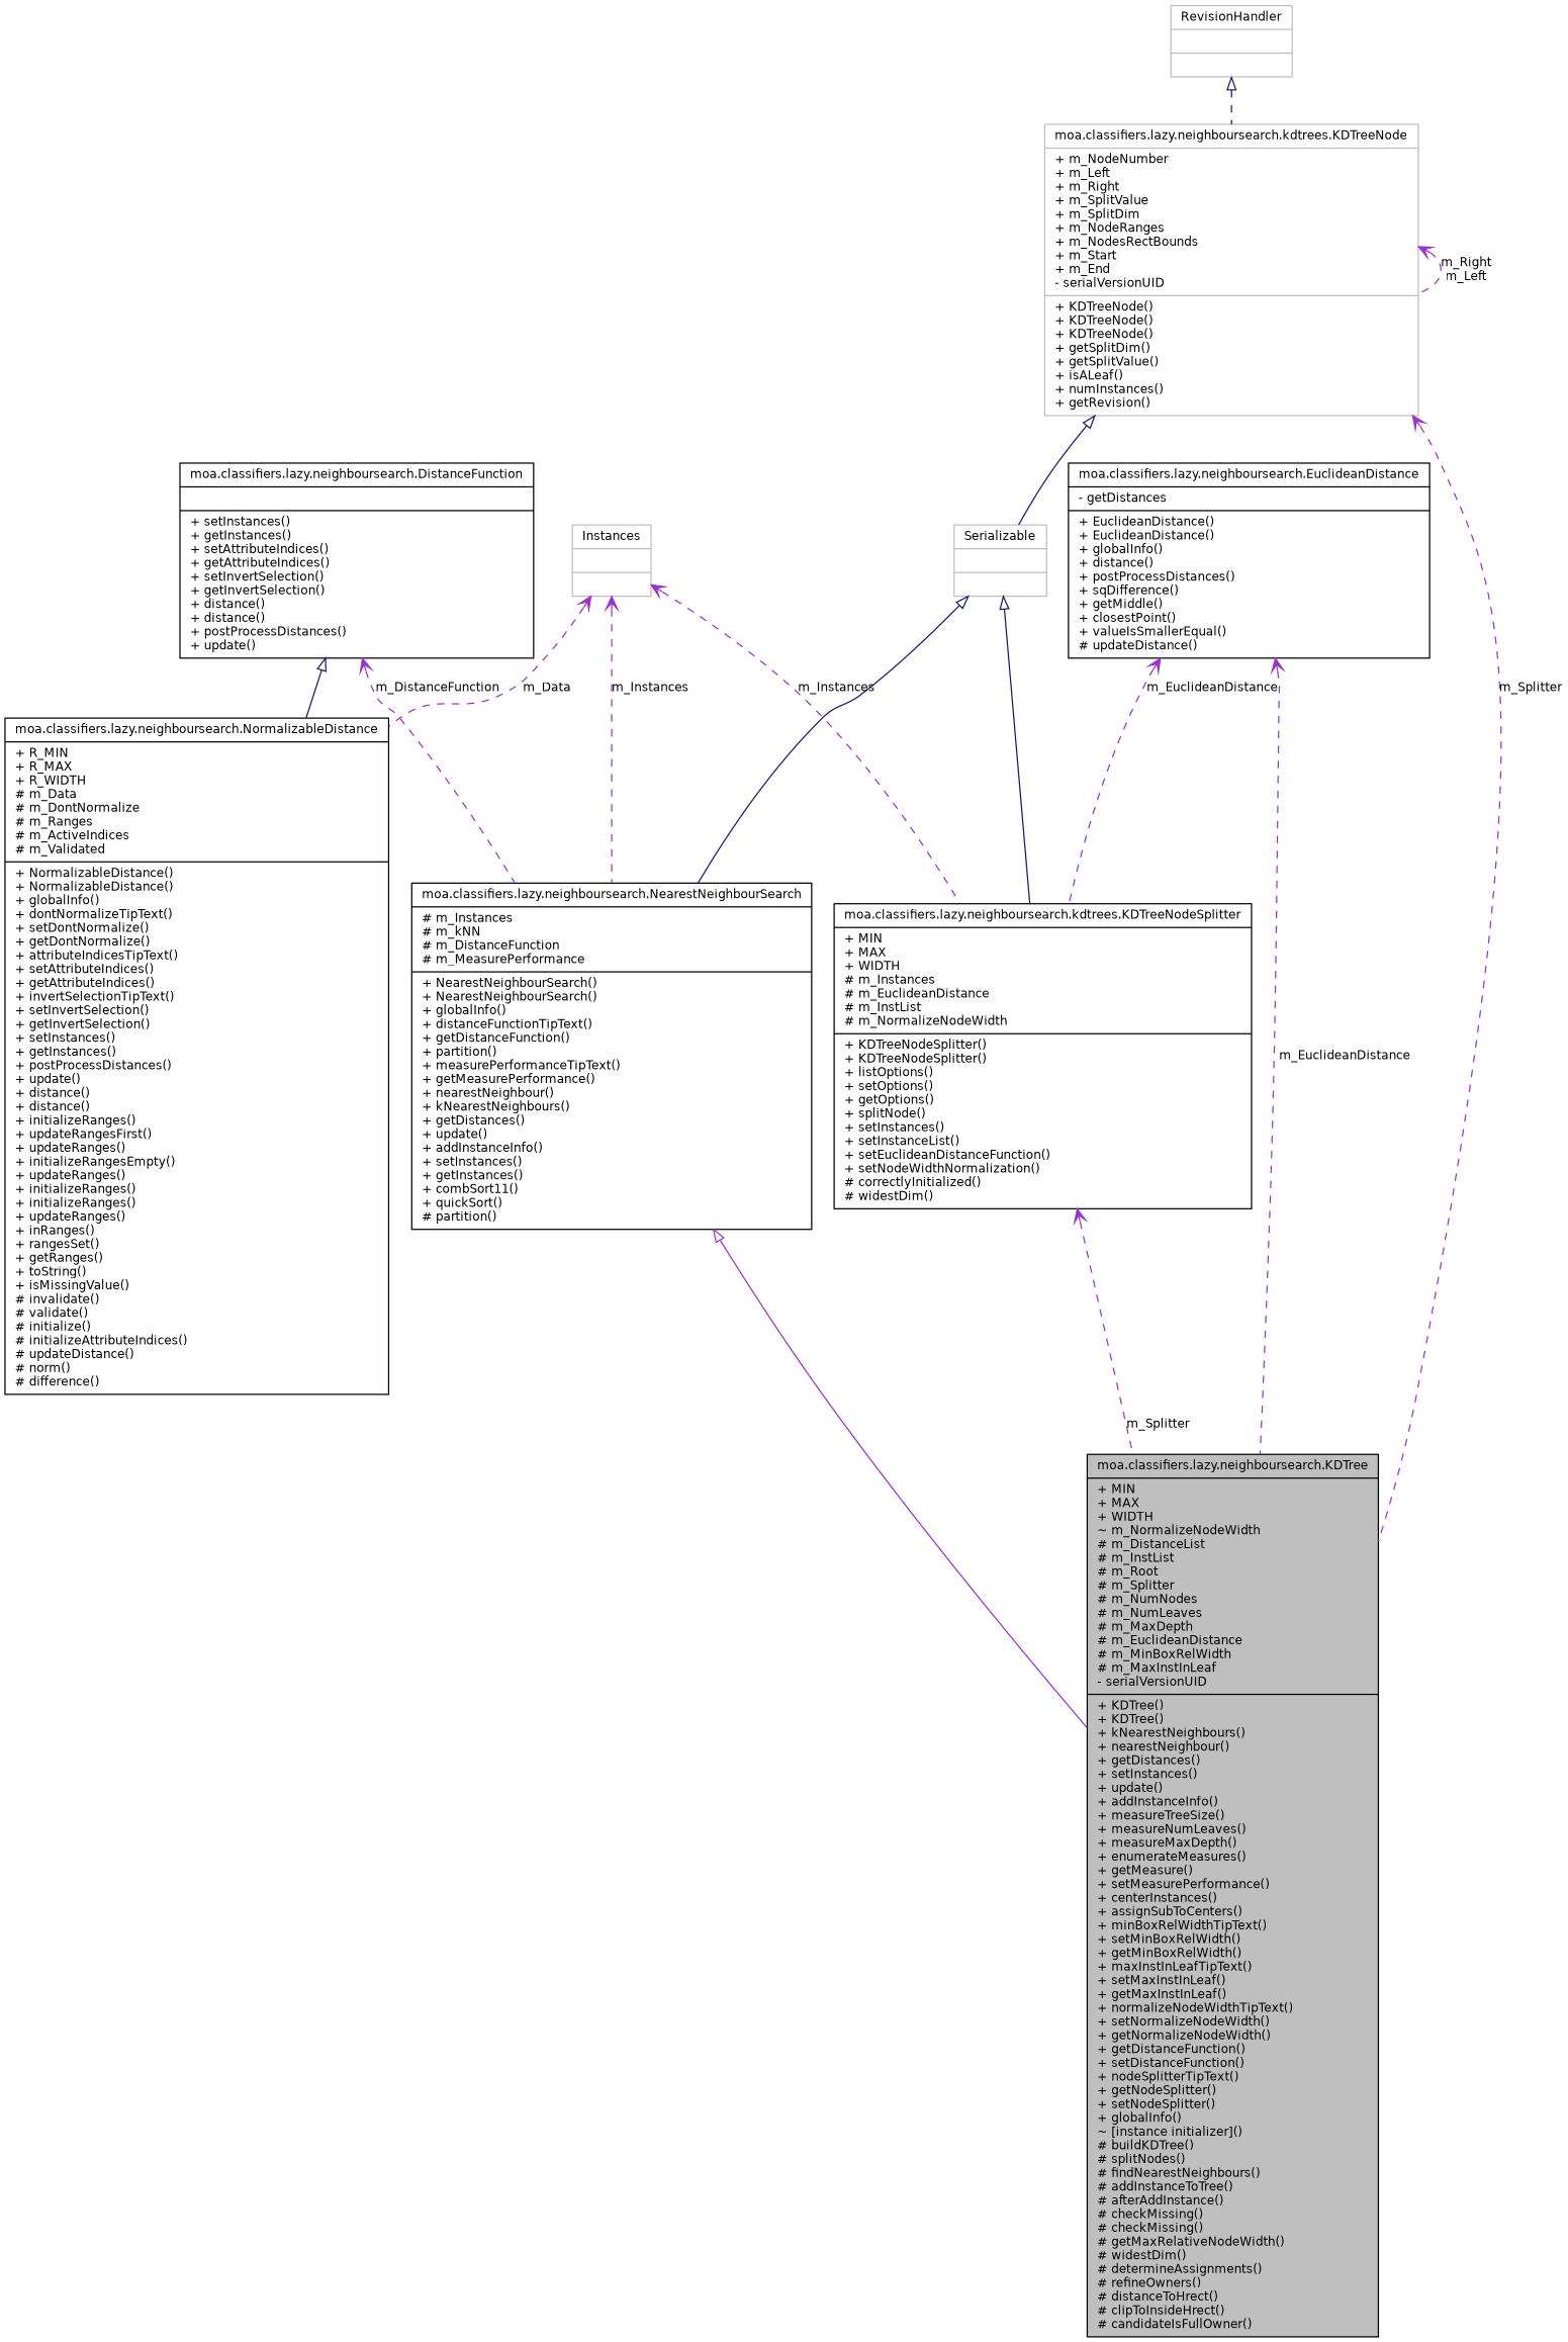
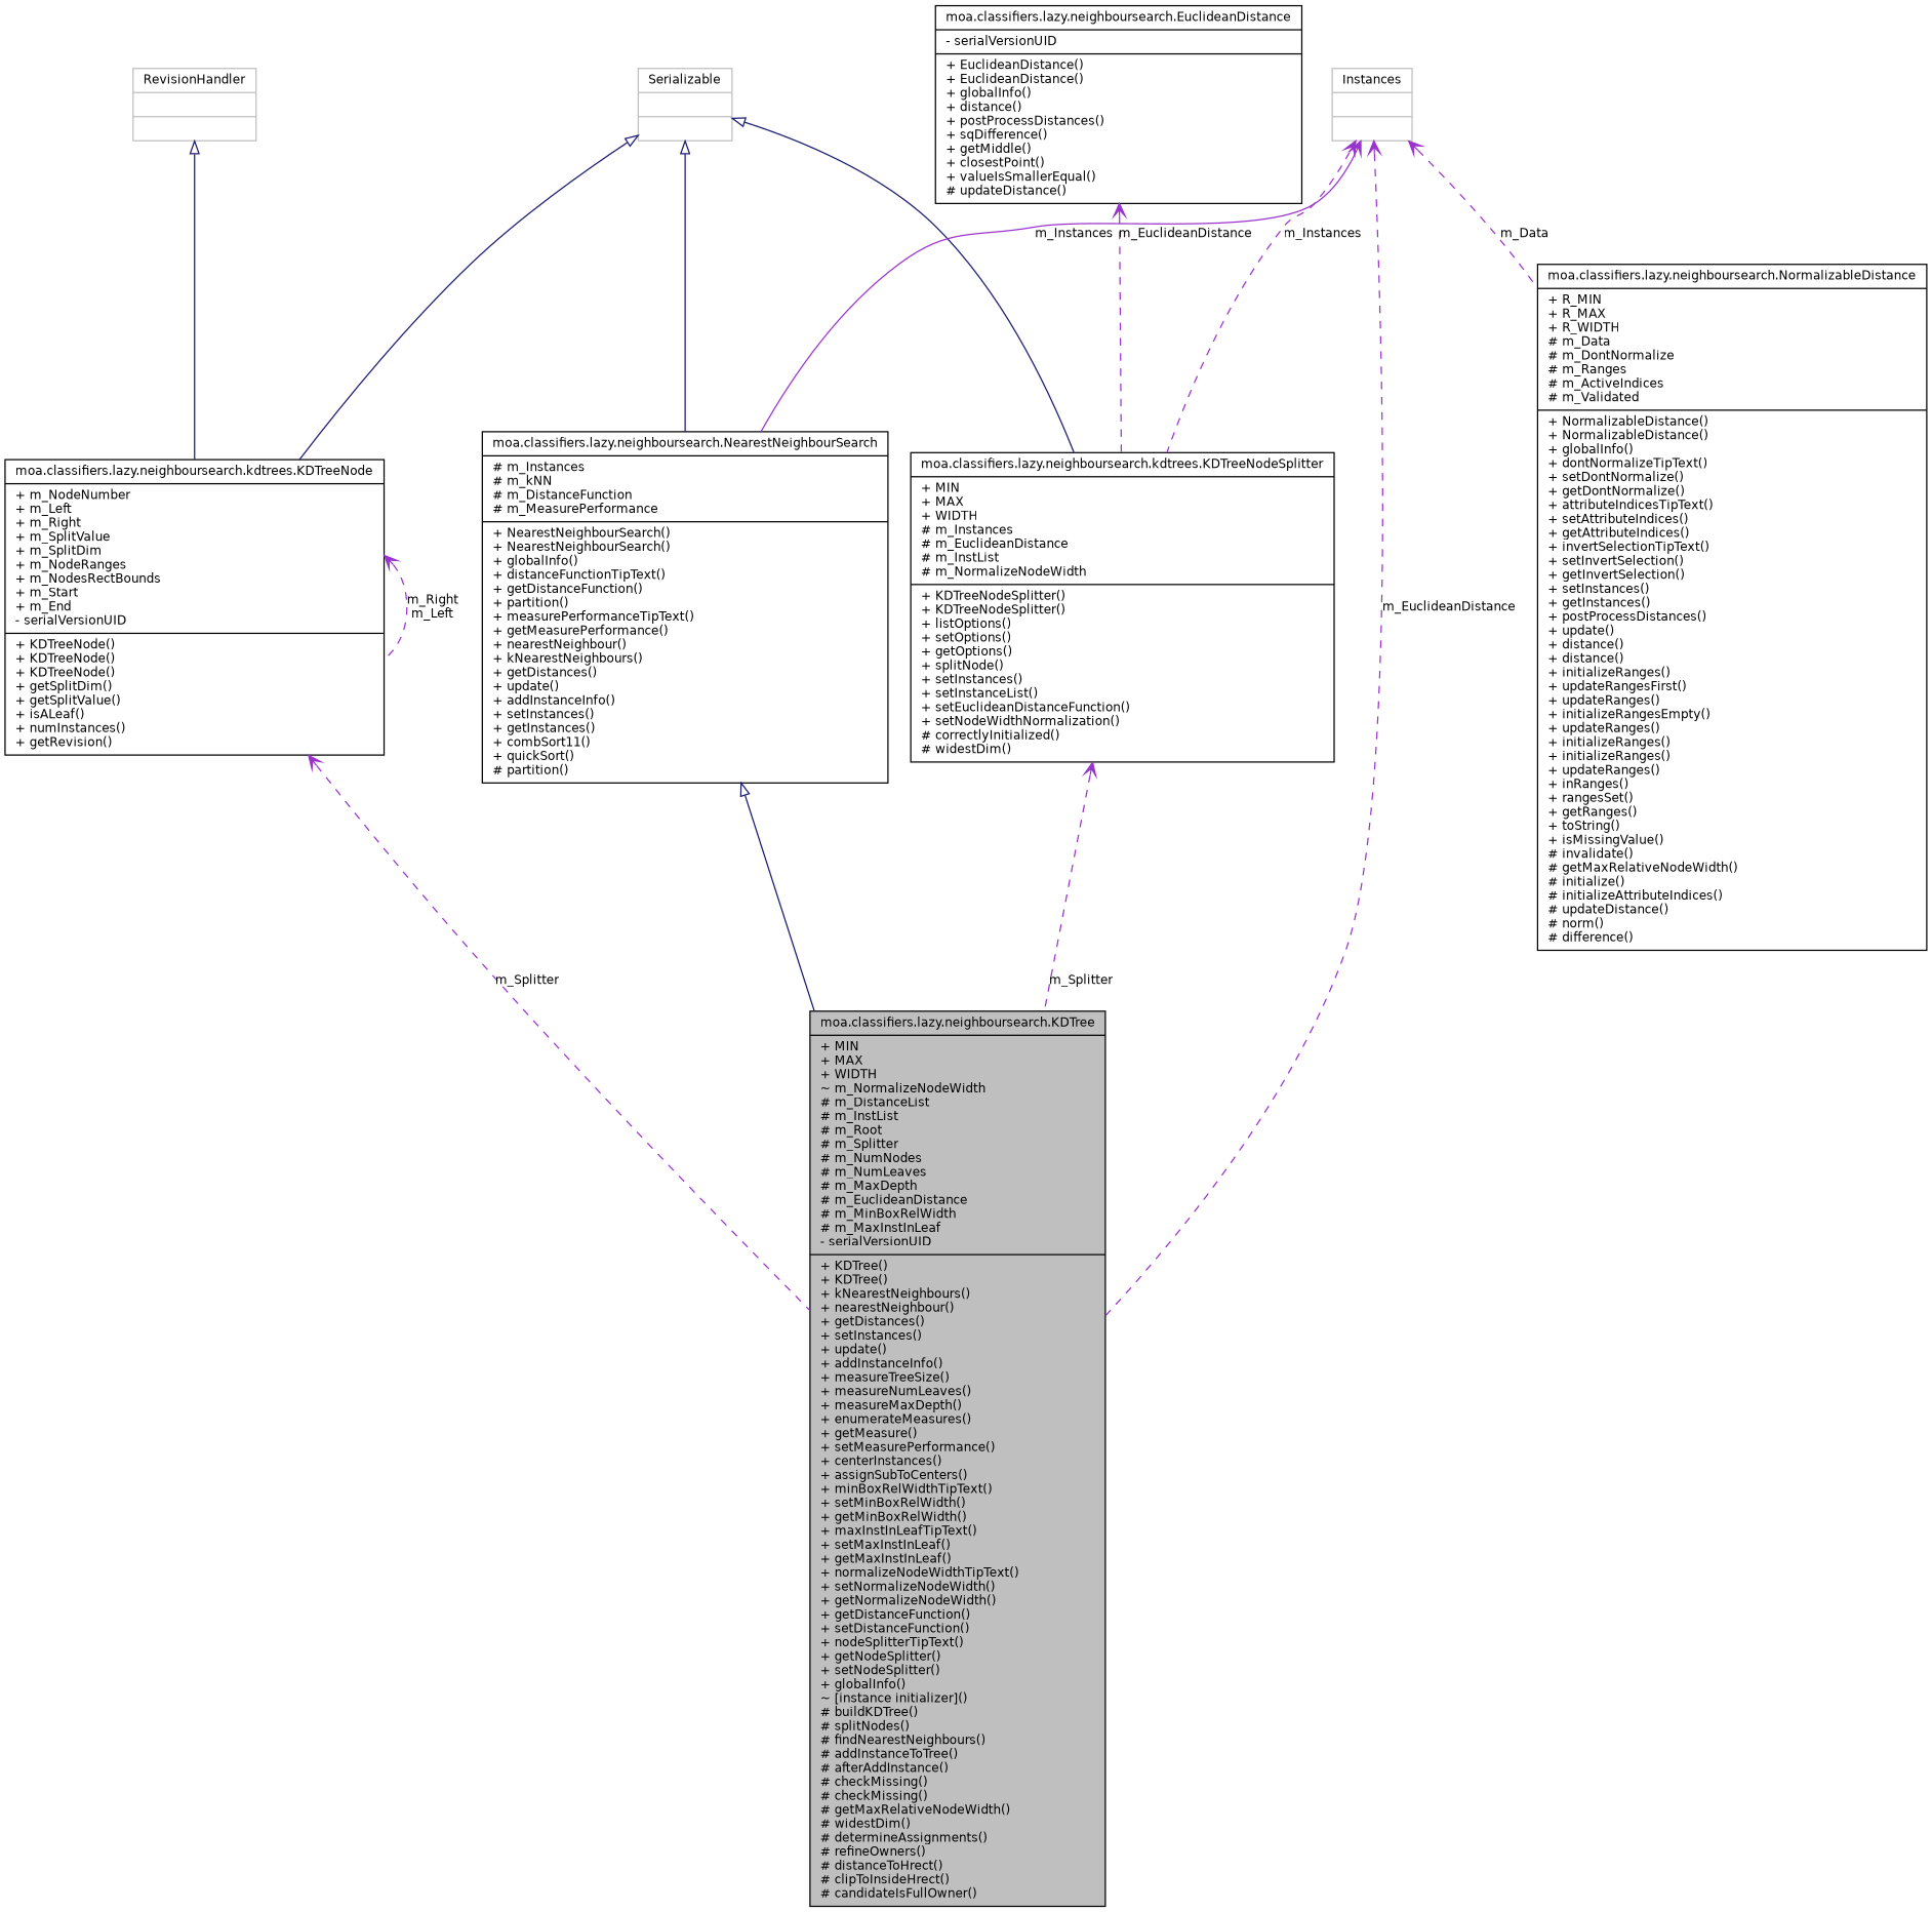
  digraph {
    node [color=black fillcolor=white fontname=Helvetica fontsize=10 shape=record style=filled]
    edge [arrowtail=open color=darkorchid3 dir=back fontname=Helvetica fontsize=10 labelfontname=Helvetica labelfontsize=10 style=dashed]
    n1 [fillcolor=grey75 fontcolor=black height=0.2 label="{moa.classifiers.lazy.neighboursearch.KDTree\n|+ MIN\l+ MAX\l+ WIDTH\l~ m_NormalizeNodeWidth\l# m_DistanceList\l# m_InstList\l# m_Root\l# m_Splitter\l# m_NumNodes\l# m_NumLeaves\l# m_MaxDepth\l# m_EuclideanDistance\l# m_MinBoxRelWidth\l# m_MaxInstInLeaf\l- serialVersionUID\l|+ KDTree()\l+ KDTree()\l+ kNearestNeighbours()\l+ nearestNeighbour()\l+ getDistances()\l+ setInstances()\l+ update()\l+ addInstanceInfo()\l+ measureTreeSize()\l+ measureNumLeaves()\l+ measureMaxDepth()\l+ enumerateMeasures()\l+ getMeasure()\l+ setMeasurePerformance()\l+ centerInstances()\l+ assignSubToCenters()\l+ minBoxRelWidthTipText()\l+ setMinBoxRelWidth()\l+ getMinBoxRelWidth()\l+ maxInstInLeafTipText()\l+ setMaxInstInLeaf()\l+ getMaxInstInLeaf()\l+ normalizeNodeWidthTipText()\l+ setNormalizeNodeWidth()\l+ getNormalizeNodeWidth()\l+ getDistanceFunction()\l+ setDistanceFunction()\l+ nodeSplitterTipText()\l+ getNodeSplitter()\l+ setNodeSplitter()\l+ globalInfo()\l~ [instance initializer]()\l# buildKDTree()\l# splitNodes()\l# findNearestNeighbours()\l# addInstanceToTree()\l# afterAddInstance()\l# checkMissing()\l# checkMissing()\l# getMaxRelativeNodeWidth()\l# widestDim()\l# determineAssignments()\l# refineOwners()\l# distanceToHrect()\l# clipToInsideHrect()\l# candidateIsFullOwner()\l}" width=0.4]
    n2 [height=0.2 label="{moa.classifiers.lazy.neighboursearch.NearestNeighbourSearch\n|# m_Instances\l# m_kNN\l# m_DistanceFunction\l# m_MeasurePerformance\l|+ NearestNeighbourSearch()\l+ NearestNeighbourSearch()\l+ globalInfo()\l+ distanceFunctionTipText()\l+ getDistanceFunction()\l+ partition()\l+ measurePerformanceTipText()\l+ getMeasurePerformance()\l+ nearestNeighbour()\l+ kNearestNeighbours()\l+ getDistances()\l+ update()\l+ addInstanceInfo()\l+ setInstances()\l+ getInstances()\l+ combSort11()\l+ quickSort()\l# partition()\l}" width=0.4]
    n3 [color=grey75 height=0.2 label="{Serializable\n||}" width=0.4]
    n4 [height=0.2 label="{moa.classifiers.lazy.neighboursearch.kdtrees.KDTreeNodeSplitter\n|+ MIN\l+ MAX\l+ WIDTH\l# m_Instances\l# m_EuclideanDistance\l# m_InstList\l# m_NormalizeNodeWidth\l|+ KDTreeNodeSplitter()\l+ KDTreeNodeSplitter()\l+ listOptions()\l+ setOptions()\l+ getOptions()\l+ splitNode()\l+ setInstances()\l+ setInstanceList()\l+ setEuclideanDistanceFunction()\l+ setNodeWidthNormalization()\l# correctlyInitialized()\l# widestDim()\l}" width=0.4]
-   n5 [color=grey75 height=0.2 label="{moa.classifiers.lazy.neighboursearch.kdtrees.KDTreeNode\n|+ m_NodeNumber\l+ m_Left\l+ m_Right\l+ m_SplitValue\l+ m_SplitDim\l+ m_NodeRanges\l+ m_NodesRectBounds\l+ m_Start\l+ m_End\l- serialVersionUID\l|+ KDTreeNode()\l+ KDTreeNode()\l+ KDTreeNode()\l+ getSplitDim()\l+ getSplitValue()\l+ isALeaf()\l+ numInstances()\l+ getRevision()\l}" width=0.4]
-   n6 [height=0.2 label="{moa.classifiers.lazy.neighboursearch.DistanceFunction\n||+ setInstances()\l+ getInstances()\l+ setAttributeIndices()\l+ getAttributeIndices()\l+ setInvertSelection()\l+ getInvertSelection()\l+ distance()\l+ distance()\l+ postProcessDistances()\l+ update()\l}" width=0.4]
-   n7 [height=0.2 label="{moa.classifiers.lazy.neighboursearch.NormalizableDistance\n|+ R_MIN\l+ R_MAX\l+ R_WIDTH\l# m_Data\l# m_DontNormalize\l# m_Ranges\l# m_ActiveIndices\l# m_Validated\l|+ NormalizableDistance()\l+ NormalizableDistance()\l+ globalInfo()\l+ dontNormalizeTipText()\l+ setDontNormalize()\l+ getDontNormalize()\l+ attributeIndicesTipText()\l+ setAttributeIndices()\l+ getAttributeIndices()\l+ invertSelectionTipText()\l+ setInvertSelection()\l+ getInvertSelection()\l+ setInstances()\l+ getInstances()\l+ postProcessDistances()\l+ update()\l+ distance()\l+ distance()\l+ initializeRanges()\l+ updateRangesFirst()\l+ updateRanges()\l+ initializeRangesEmpty()\l+ updateRanges()\l+ initializeRanges()\l+ initializeRanges()\l+ updateRanges()\l+ inRanges()\l+ rangesSet()\l+ getRanges()\l+ toString()\l+ isMissingValue()\l# invalidate()\l# validate()\l# initialize()\l# initializeAttributeIndices()\l# updateDistance()\l# norm()\l# difference()\l}" width=0.4]
+   n5 [height=0.2 label="{moa.classifiers.lazy.neighboursearch.kdtrees.KDTreeNode\n|+ m_NodeNumber\l+ m_Left\l+ m_Right\l+ m_SplitValue\l+ m_SplitDim\l+ m_NodeRanges\l+ m_NodesRectBounds\l+ m_Start\l+ m_End\l- serialVersionUID\l|+ KDTreeNode()\l+ KDTreeNode()\l+ KDTreeNode()\l+ getSplitDim()\l+ getSplitValue()\l+ isALeaf()\l+ numInstances()\l+ getRevision()\l}" width=0.4]
+   n7 [height=0.2 label="{moa.classifiers.lazy.neighboursearch.NormalizableDistance\n|+ R_MIN\l+ R_MAX\l+ R_WIDTH\l# m_Data\l# m_DontNormalize\l# m_Ranges\l# m_ActiveIndices\l# m_Validated\l|+ NormalizableDistance()\l+ NormalizableDistance()\l+ globalInfo()\l+ dontNormalizeTipText()\l+ setDontNormalize()\l+ getDontNormalize()\l+ attributeIndicesTipText()\l+ setAttributeIndices()\l+ getAttributeIndices()\l+ invertSelectionTipText()\l+ setInvertSelection()\l+ getInvertSelection()\l+ setInstances()\l+ getInstances()\l+ postProcessDistances()\l+ update()\l+ distance()\l+ distance()\l+ initializeRanges()\l+ updateRangesFirst()\l+ updateRanges()\l+ initializeRangesEmpty()\l+ updateRanges()\l+ initializeRanges()\l+ initializeRanges()\l+ updateRanges()\l+ inRanges()\l+ rangesSet()\l+ getRanges()\l+ toString()\l+ isMissingValue()\l# invalidate()\l# getMaxRelativeNodeWidth()\l# initialize()\l# initializeAttributeIndices()\l# updateDistance()\l# norm()\l# difference()\l}" width=0.4]
    n8 [color=grey75 height=0.2 label="{Instances\n||}" width=0.4]
-   n9 [height=0.2 label="{moa.classifiers.lazy.neighboursearch.EuclideanDistance\n|- getDistances\l|+ EuclideanDistance()\l+ EuclideanDistance()\l+ globalInfo()\l+ distance()\l+ postProcessDistances()\l+ sqDifference()\l+ getMiddle()\l+ closestPoint()\l+ valueIsSmallerEqual()\l# updateDistance()\l}" width=0.4]
+   n9 [height=0.2 label="{moa.classifiers.lazy.neighboursearch.EuclideanDistance\n|- serialVersionUID\l|+ EuclideanDistance()\l+ EuclideanDistance()\l+ globalInfo()\l+ distance()\l+ postProcessDistances()\l+ sqDifference()\l+ getMiddle()\l+ closestPoint()\l+ valueIsSmallerEqual()\l# updateDistance()\l}" width=0.4]
    n10 [color=grey75 height=0.2 label="{RevisionHandler\n||}" width=0.4]
-   n2 -> n1 [arrowtail=empty style=solid]
+   n2 -> n1 [arrowtail=empty color=midnightblue style=solid]
    n3 -> n2 [arrowtail=empty color=midnightblue style=solid]
    n3 -> n4 [arrowtail=empty color=midnightblue style=solid]
-   n5 -> n3 [arrowtail=empty color=midnightblue style=solid]
+   n3 -> n5 [arrowtail=empty color=midnightblue style=solid]
    n4 -> n1 [label=m_Splitter]
    n5 -> n1 [label=m_Splitter]
    n5 -> n5 [label="m_Right\nm_Left"]
-   n6 -> n2 [label=m_DistanceFunction]
-   n6 -> n7 [arrowtail=empty color=midnightblue style=solid]
-   n8 -> n2 [label=m_Instances]
+   n8 -> n2 [label=m_Instances style=solid]
    n8 -> n4 [label=m_Instances]
    n8 -> n7 [label=m_Data]
-   n9 -> n1 [label=m_EuclideanDistance]
+   n8 -> n1 [label=m_EuclideanDistance]
    n9 -> n4 [label=m_EuclideanDistance]
-   n10 -> n5 [arrowtail=empty color=midnightblue]
+   n10 -> n5 [arrowtail=empty color=midnightblue style=solid]
  }
